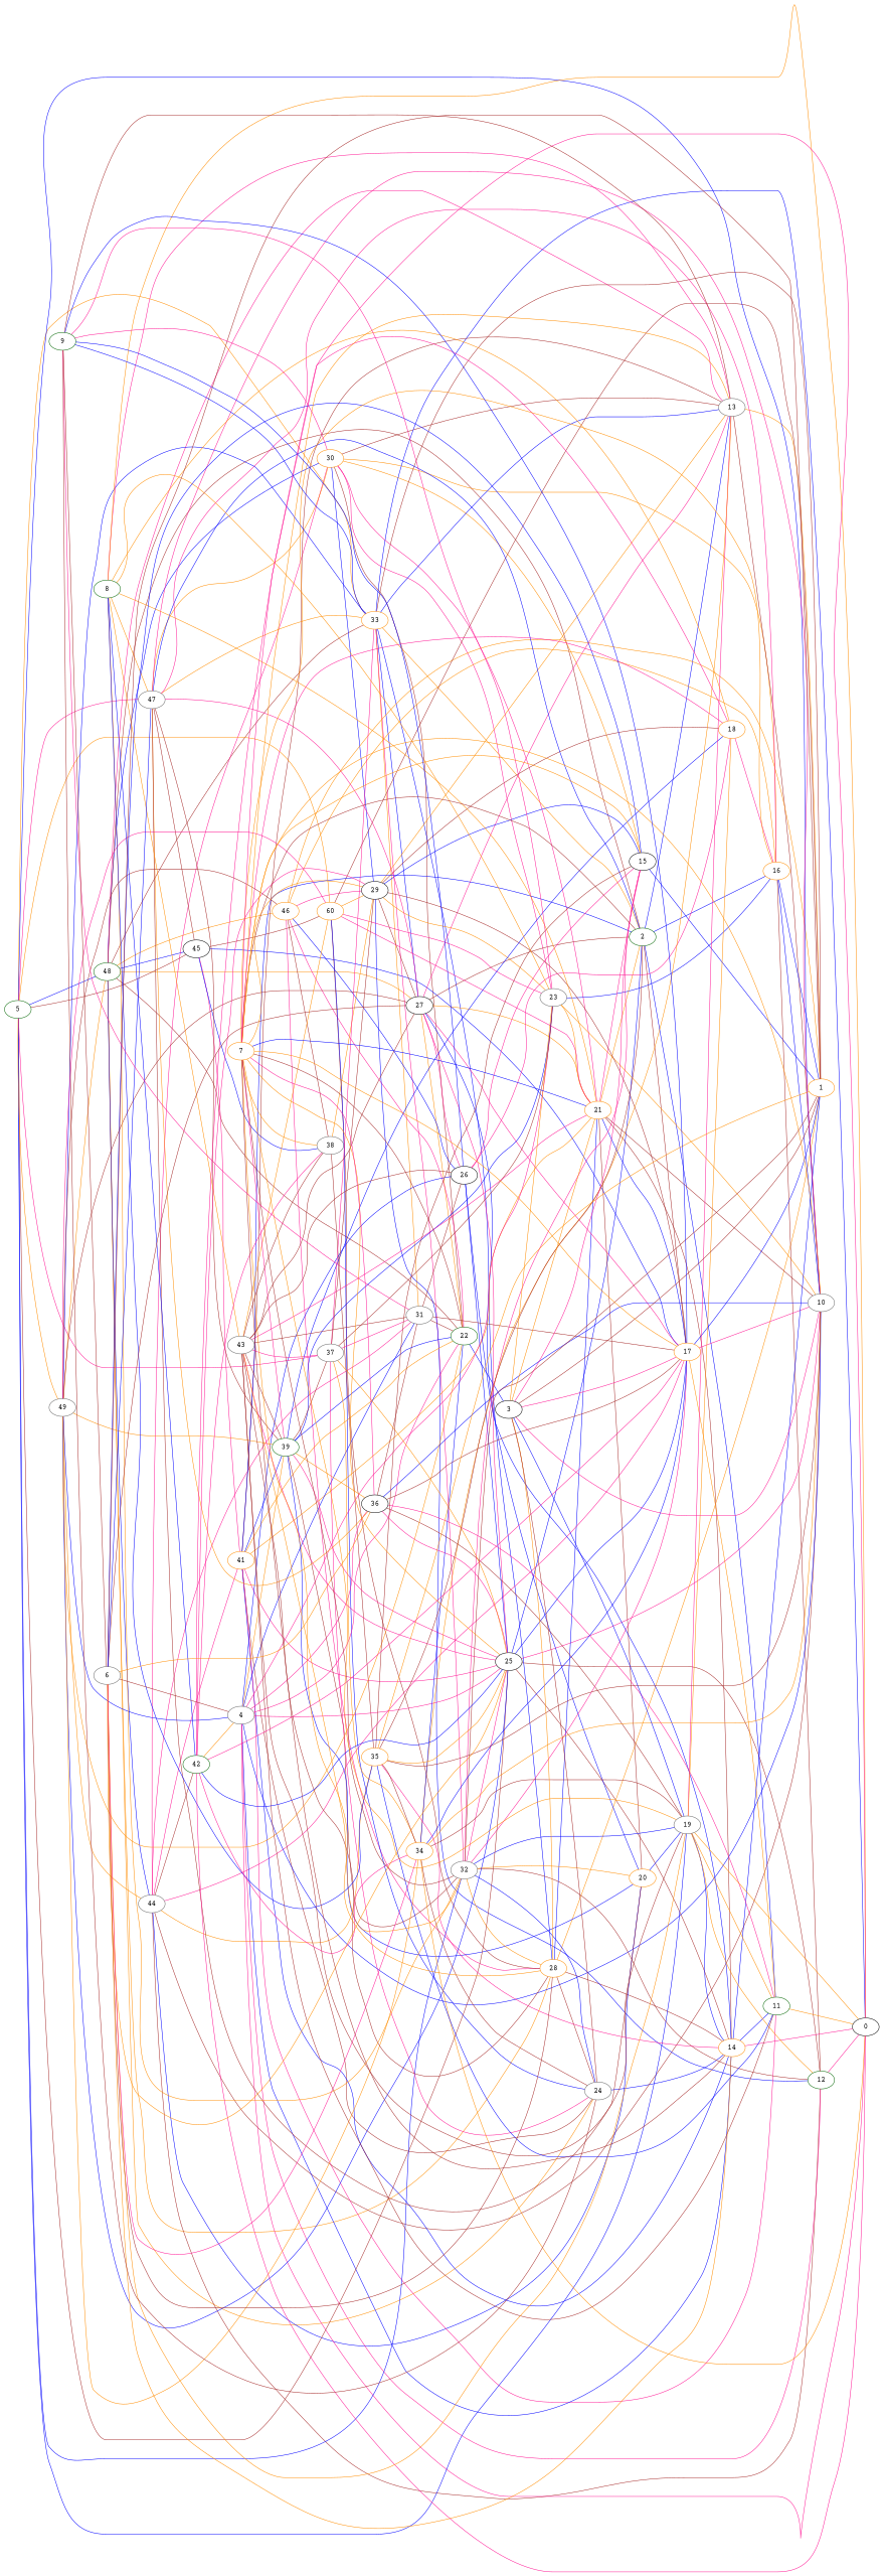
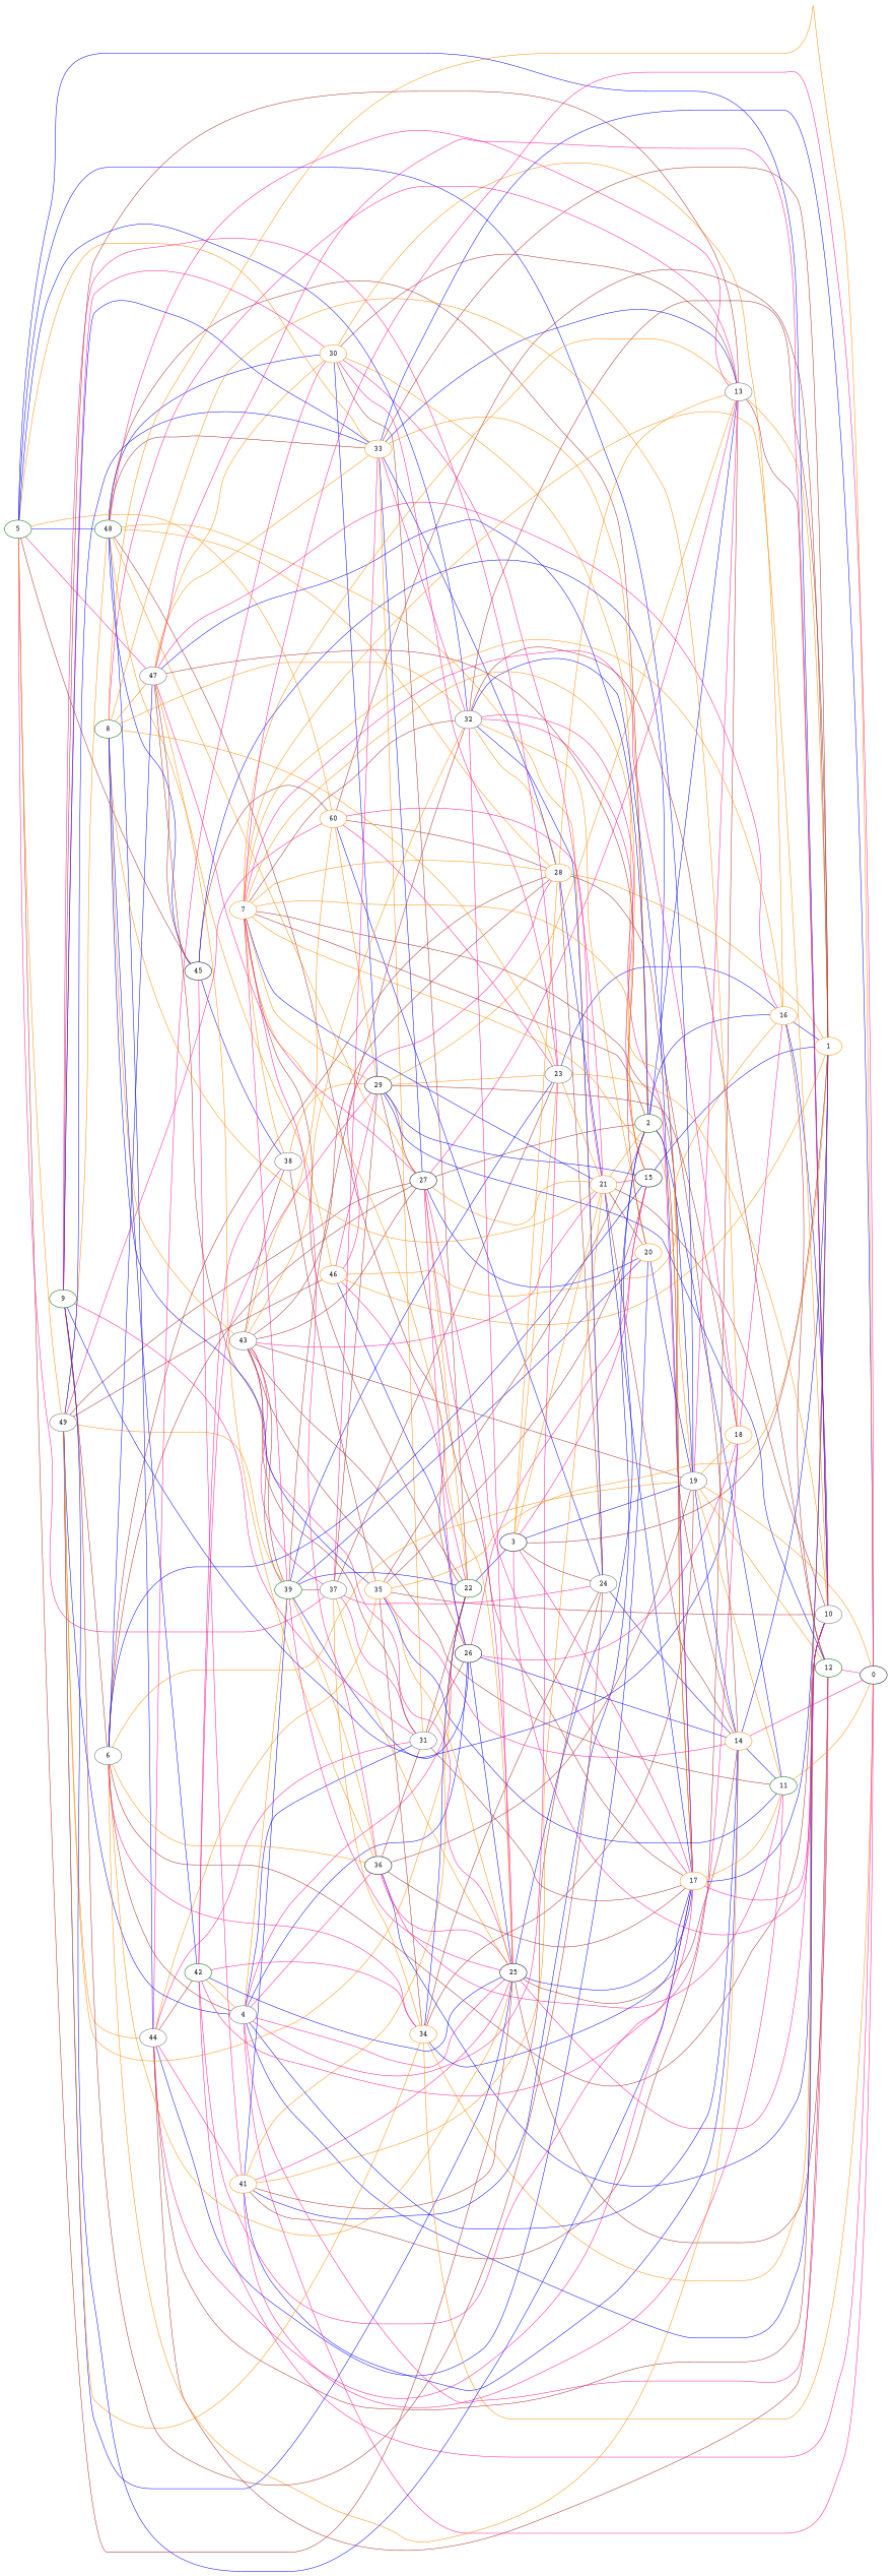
  digraph {
    fontname="Courier Prime"
    rankdir=LR
    node [color=darkorange fontname="Courier Prime"]
    edge [color=darkorange dir=none fontname="Courier Prime"]
    48 [color=darkgreen]
    30
    13 [color=gray40]
    45 [color=black]
    22 [color=darkgreen]
    25 [color=black]
    33
    28
    27 [color=black]
    2 [color=darkgreen]
    24 [color=gray40]
    46
    44 [color=gray40]
    23 [color=gray40]
    21
    15 [color=black]
    16
    29 [color=black]
    10 [color=gray40]
    1
    n21 [label=60]
    41
    38 [color=gray40]
    17
    4 [color=gray40]
    14
    26 [color=black]
    0 [color=black]
    31 [color=gray40]
    12 [color=darkgreen]
    36 [color=black]
    39 [color=darkgreen]
    11 [color=darkgreen]
    18
    32 [color=gray40]
    20
    19 [color=gray40]
    5 [color=darkgreen]
    37 [color=gray40]
    47 [color=gray40]
    49 [color=gray40]
    34
    43 [color=gray40]
    35
    8 [color=darkgreen]
    42 [color=darkgreen]
    6 [color=gray40]
    3 [color=black]
    7
    9 [color=darkgreen]
    subgraph sub_1 {
      48
      30
      13
      45
      22
      25
      33
      28
      27
      2
      24
      46
      44
      23
      21
      15
      16
      29
      10
      1
      n21
      41
      38
      17
      4
      14
      26
      0
      31
      12
      36
      39
      11
      18
      32
      20
      19
      5
      37
      47
      49
      34
      43
      35
      8
      42
      6
      3
      7
      9
    }
    48 -> 30 [color=blue]
    48 -> 13 [color=deeppink]
    48 -> 45 [color=blue]
    48 -> 22 [color=brown]
    48 -> 33 [color=brown]
    48 -> 28
    48 -> 27
    48 -> 2 [color=brown]
    48 -> 24
    48 -> 46
    48 -> 44 [color=blue]
    30 -> 13 [color=brown]
    30 -> 22 [color=brown]
    30 -> 23 [color=deeppink]
    30 -> 21 [color=deeppink]
    30 -> 15
    30 -> 16
    30 -> 29 [color=blue]
    13 -> 10 [color=brown]
    13 -> 1
    45 -> n21 [color=brown]
    45 -> 41 [color=deeppink]
    45 -> 38 [color=blue]
    45 -> 17 [color=blue]
    22 -> 3 [color=blue]
    25 -> 2 [color=blue]
    25 -> 10 [color=deeppink]
    25 -> 17 [color=blue]
    25 -> 14 [color=brown]
    25 -> 12 [color=brown]
    33 -> 13 [color=blue]
    33 -> 28 [color=blue]
    33 -> 27 [color=blue]
    33 -> 2
    33 -> 1 [color=brown]
    33 -> 0 [color=blue]
    33 -> 31
    33 -> 32 [color=deeppink]
    28 -> 24 [color=brown]
    28 -> 21 [color=blue]
    28 -> 1
    28 -> 14 [color=brown]
    27 -> 13 [color=deeppink]
    27 -> 22
    27 -> 25 [color=deeppink]
    27 -> 2 [color=brown]
    27 -> 21
    27 -> 17 [color=deeppink]
    27 -> 26 [color=deeppink]
    27 -> 20 [color=blue]
    2 -> 13 [color=blue]
    2 -> 16 [color=blue]
    2 -> 17 [color=brown]
    2 -> 11 [color=blue]
    24 -> 14 [color=blue]
    46 -> 22 [color=deeppink]
    46 -> 28 [color=deeppink]
    46 -> 16
    46 -> 29 [color=deeppink]
    46 -> 1
-   46 -> 38 [color=brown]
    46 -> 26 [color=blue]
    44 -> 30 [color=deeppink]
    44 -> 10 [color=brown]
    44 -> 41 [color=deeppink]
    44 -> 17 [color=deeppink]
    44 -> 31 [color=deeppink]
    44 -> 12 [color=brown]
    44 -> 20 [color=blue]
    44 -> 35
    44 -> 42 [color=brown]
    23 -> 21
    23 -> 16 [color=blue]
    23 -> 10
    21 -> 2
    21 -> 15 [color=deeppink]
    21 -> 10 [color=brown]
    21 -> 17 [color=blue]
    21 -> 14 [color=brown]
    21 -> 20 [color=brown]
    15 -> 1 [color=blue]
    16 -> 10 [color=blue]
    16 -> 1 [color=blue]
    16 -> 12 [color=brown]
    29 -> 13
    29 -> 27 [color=brown]
    29 -> 23
    29 -> 15 [color=blue]
    29 -> 17 [color=brown]
    29 -> 12 [color=blue]
    29 -> 18 [color=brown]
    n21 -> 28 [color=brown]
    n21 -> 24 [color=blue]
    n21 -> 23 [color=deeppink]
    n21 -> 21 [color=deeppink]
    n21 -> 29
    n21 -> 1 [color=brown]
    41 -> 13 [color=brown]
    41 -> 22
    41 -> 25 [color=deeppink]
    41 -> 2 [color=blue]
    41 -> 24 [color=brown]
    41 -> 21
    41 -> 14 [color=blue]
    41 -> 39 [color=blue]
    41 -> 11 [color=deeppink]
    38 -> 29
    38 -> 35 [color=brown]
    17 -> 10 [color=deeppink]
    17 -> 1 [color=blue]
    17 -> 11
    4 -> 22 [color=deeppink]
    4 -> 25 [color=deeppink]
    4 -> 23 [color=deeppink]
    4 -> 10 [color=blue]
    4 -> 14 [color=blue]
    4 -> 26 [color=blue]
    4 -> 0 [color=deeppink]
    4 -> 31 [color=blue]
    4 -> 12 [color=deeppink]
    4 -> 36 [color=deeppink]
    4 -> 39
    14 -> 1 [color=blue]
    14 -> 0 [color=deeppink]
    14 -> 11 [color=blue]
    26 -> 25 [color=blue]
    26 -> 15 [color=deeppink]
    26 -> 14 [color=blue]
    26 -> 18 [color=deeppink]
    31 -> 22 [color=brown]
    31 -> 17 [color=brown]
    31 -> 26 [color=brown]
    12 -> 0 [color=deeppink]
    36 -> 25 [color=deeppink]
    36 -> 10 [color=blue]
    36 -> 17 [color=brown]
    36 -> 31 [color=brown]
    36 -> 11 [color=deeppink]
    36 -> 19 [color=brown]
    39 -> 22 [color=blue]
    39 -> 25 [color=deeppink]
    39 -> 23 [color=blue]
    39 -> 36
    39 -> 18 [color=blue]
    39 -> 32 [color=brown]
    39 -> 20 [color=blue]
    39 -> 37 [color=brown]
    11 -> 0
    18 -> 16 [color=deeppink]
    32 -> 25 [color=deeppink]
    32 -> 28
    32 -> 24 [color=blue]
    32 -> 15 [color=deeppink]
    32 -> 1 [color=brown]
    32 -> 17 [color=deeppink]
    32 -> 12 [color=brown]
    32 -> 20
    32 -> 19 [color=blue]
    20 -> 19 [color=blue]
    19 -> 13 [color=deeppink]
    19 -> 14 [color=blue]
    19 -> 0
    19 -> 12
    19 -> 11
    19 -> 18
    5 -> 48 [color=blue]
    5 -> 45 [color=brown]
    5 -> 25 [color=brown]
    5 -> 33
    5 -> 10 [color=blue]
    5 -> n21
    5 -> 32 [color=blue]
    5 -> 19 [color=blue]
    5 -> 37 [color=deeppink]
    5 -> 47 [color=deeppink]
    5 -> 49
    37 -> 25
    37 -> 33 [color=deeppink]
    37 -> 24 [color=deeppink]
    37 -> 23 [color=brown]
    37 -> 29 [color=brown]
    37 -> 31 [color=deeppink]
    37 -> 34
    47 -> 30
    47 -> 45 [color=brown]
    47 -> 33
    47 -> 27 [color=deeppink]
    47 -> 2 [color=blue]
    47 -> 16 [color=deeppink]
    47 -> 10 [color=deeppink]
    47 -> 36
    47 -> 39 [color=brown]
    47 -> 20 [color=brown]
    49 -> 48
    49 -> 22
    49 -> 25 [color=blue]
    49 -> 33 [color=blue]
    49 -> 27 [color=brown]
    49 -> 46 [color=brown]
    49 -> 44
    49 -> n21 [color=deeppink]
    49 -> 4 [color=blue]
    49 -> 39
    49 -> 34
-   34 -> 13
+   28 -> 13
    34 -> 22 [color=blue]
    34 -> 24 [color=brown]
    34 -> 10
    34 -> 17 [color=blue]
    34 -> 0
    34 -> 19 [color=brown]
    43 -> 25 [color=deeppink]
    43 -> 28 [color=brown]
    43 -> 27 [color=brown]
    43 -> 21 [color=deeppink]
    43 -> n21
    43 -> 38 [color=brown]
    43 -> 26 [color=brown]
    43 -> 31 [color=brown]
    43 -> 39 [color=brown]
    43 -> 11 [color=brown]
    43 -> 32
    43 -> 19 [color=brown]
    43 -> 37 [color=deeppink]
    35 -> 25
    35 -> 2 [color=brown]
    35 -> 15 [color=brown]
    35 -> 10 [color=brown]
    35 -> 1
    35 -> 14 [color=deeppink]
    35 -> 11 [color=blue]
    35 -> 34 [color=brown]
    8 -> 13 [color=deeppink]
    8 -> 23
    8 -> 21
    8 -> 0
    8 -> 18
    8 -> 32
    8 -> 47
    8 -> 43
    8 -> 35 [color=blue]
    8 -> 42 [color=blue]
    42 -> 25 [color=blue]
    42 -> 29 [color=deeppink]
    42 -> 38 [color=deeppink]
    42 -> 17 [color=deeppink]
    42 -> 4
    42 -> 0 [color=deeppink]
    42 -> 18 [color=deeppink]
    42 -> 34 [color=deeppink]
    6 -> 25
    6 -> 28 [color=brown]
    6 -> 27 [color=brown]
    6 -> 15 [color=blue]
    6 -> 1 [color=brown]
    6 -> 4 [color=brown]
    6 -> 14
    6 -> 36
    6 -> 19
    6 -> 47 [color=blue]
    6 -> 34 [color=deeppink]
    3 -> 28
    3 -> 24 [color=brown]
    3 -> 23
    3 -> 21
    3 -> 15 [color=deeppink]
    3 -> 10 [color=deeppink]
    3 -> 1 [color=brown]
    3 -> 17 [color=deeppink]
    3 -> 19 [color=blue]
    7 -> 13
    7 -> 22 [color=brown]
    7 -> 25
    7 -> 28
    7 -> 2 [color=brown]
    7 -> 21 [color=blue]
    7 -> 15
    7 -> 16
    7 -> 29
    7 -> 10
    7 -> 38
    7 -> 17
    7 -> 14 [color=brown]
    7 -> 0 [color=deeppink]
    7 -> 36 [color=deeppink]
    7 -> 39 [color=deeppink]
    7 -> 18 [color=deeppink]
    7 -> 32 [color=brown]
    7 -> 19
    9 -> 30 [color=deeppink]
    9 -> 13 [color=brown]
    9 -> 33 [color=blue]
    9 -> 24 [color=brown]
    9 -> 23 [color=deeppink]
    9 -> 17 [color=blue]
    9 -> 26 [color=blue]
    9 -> 31 [color=deeppink]
    9 -> 6 [color=brown]
  }
